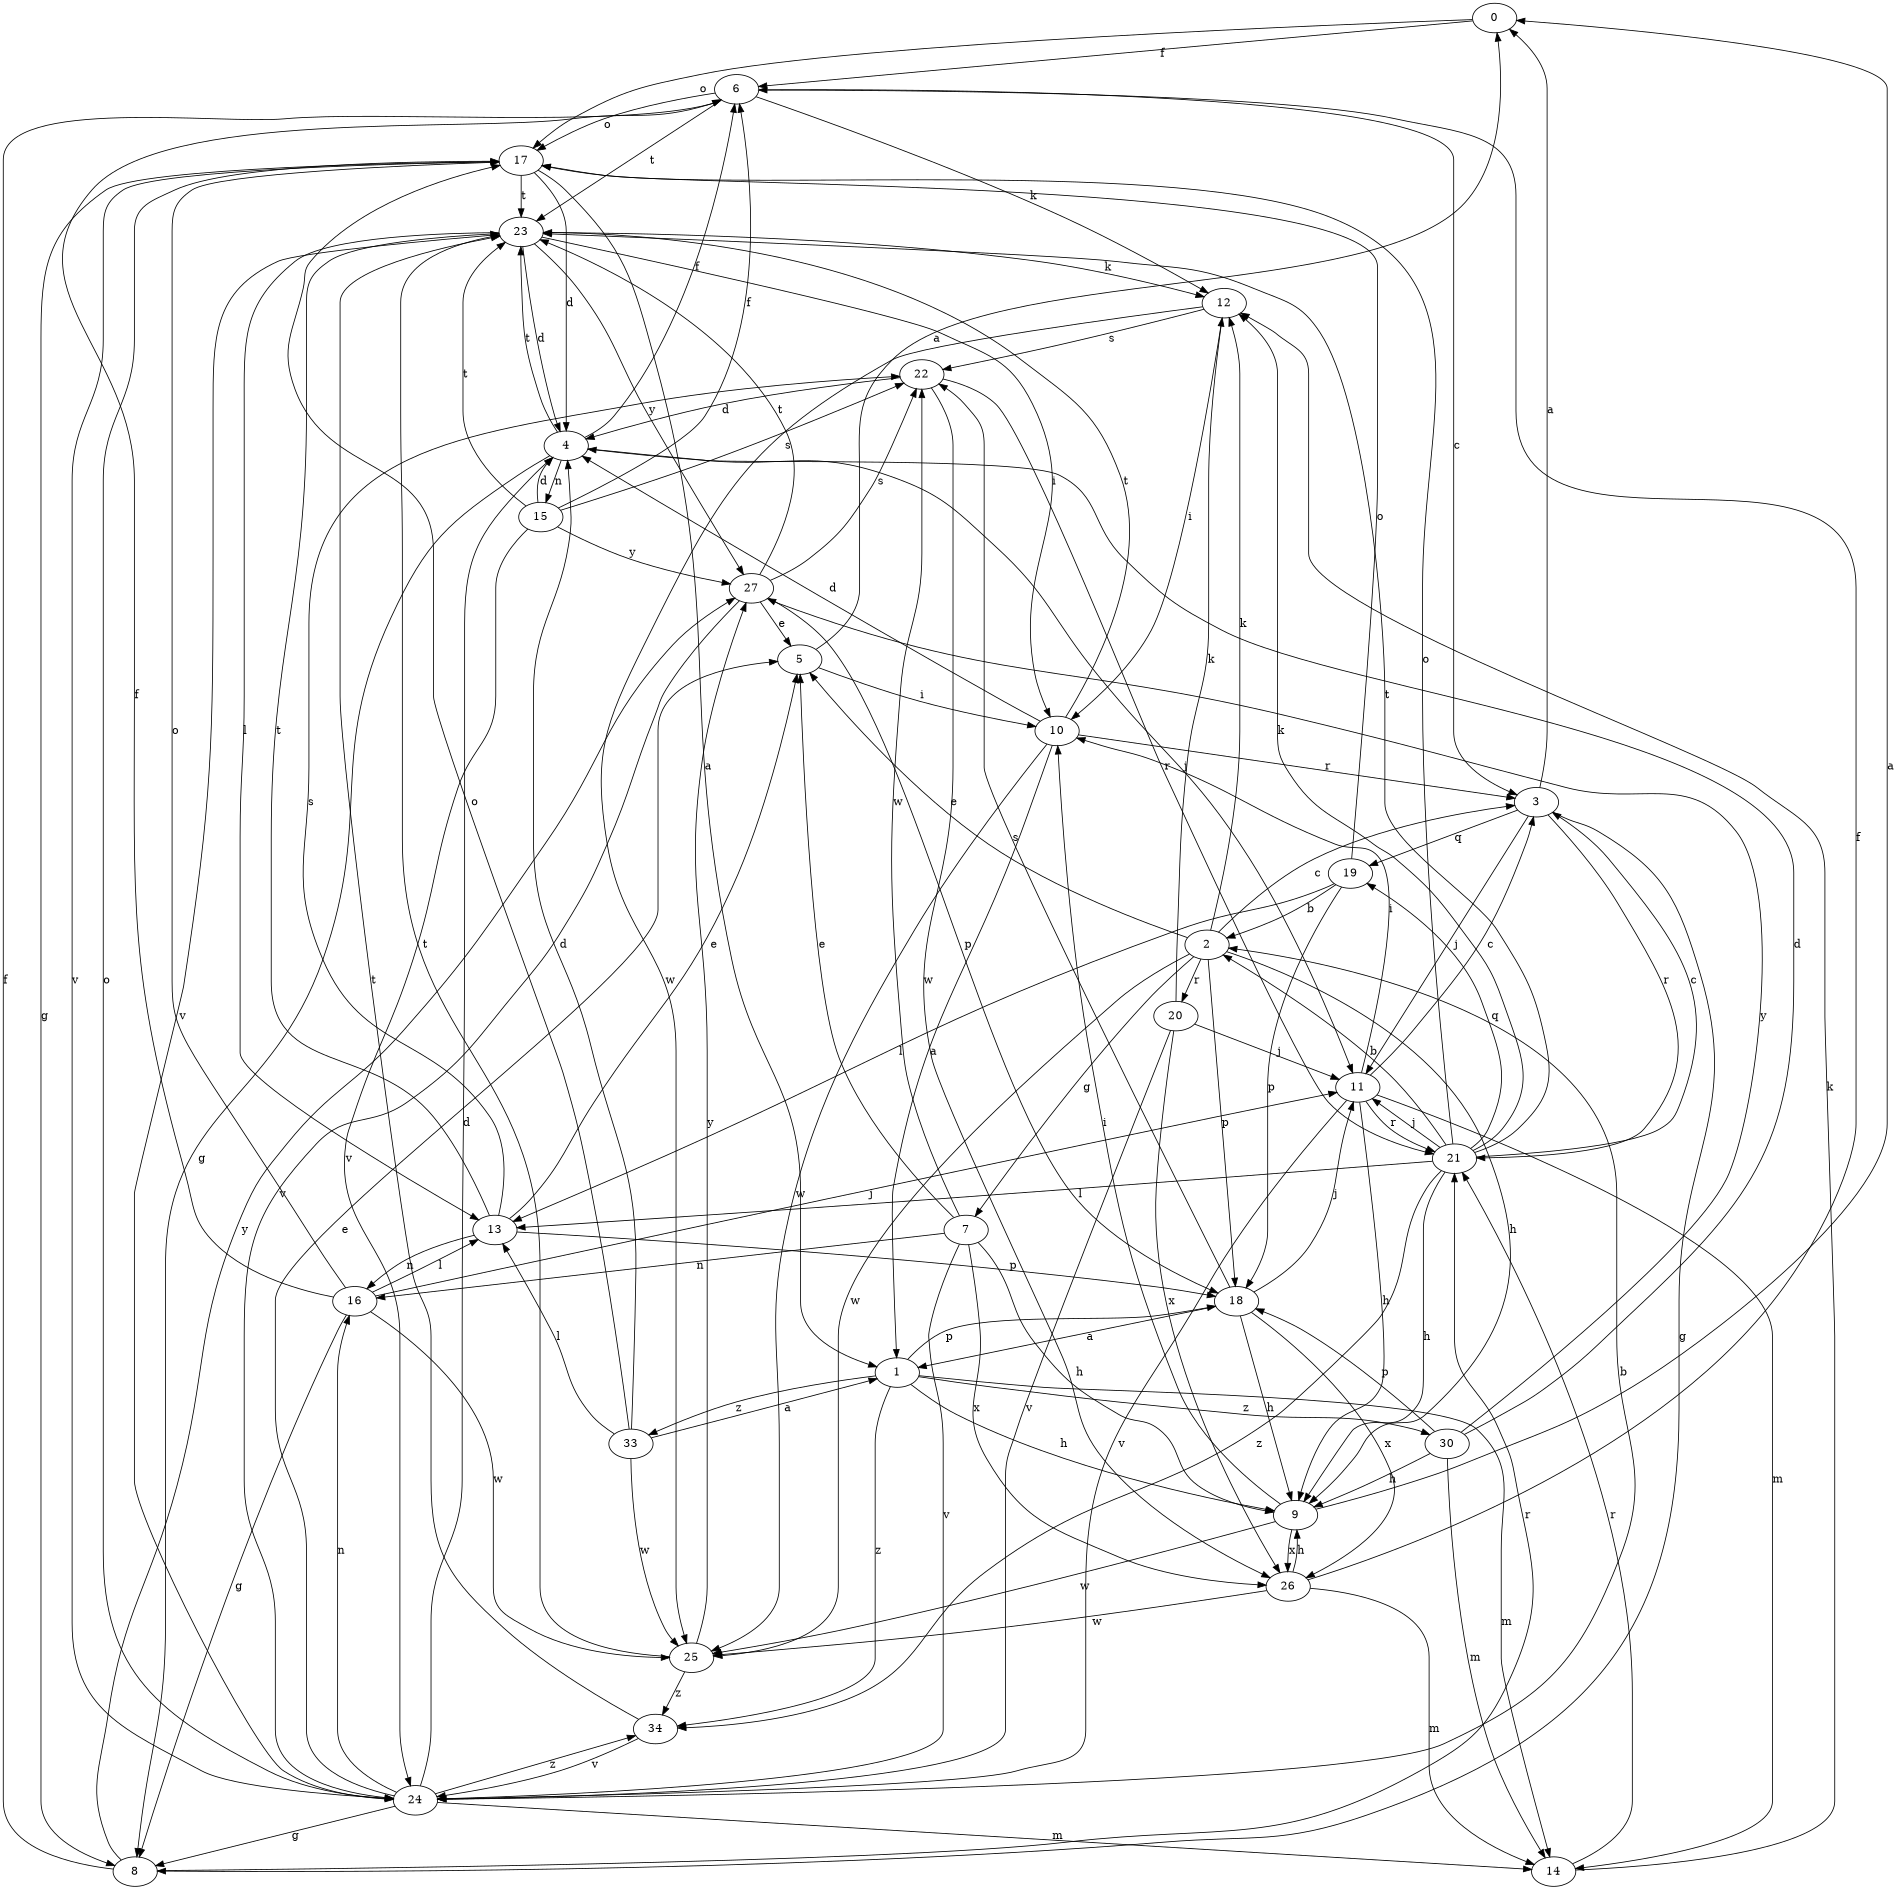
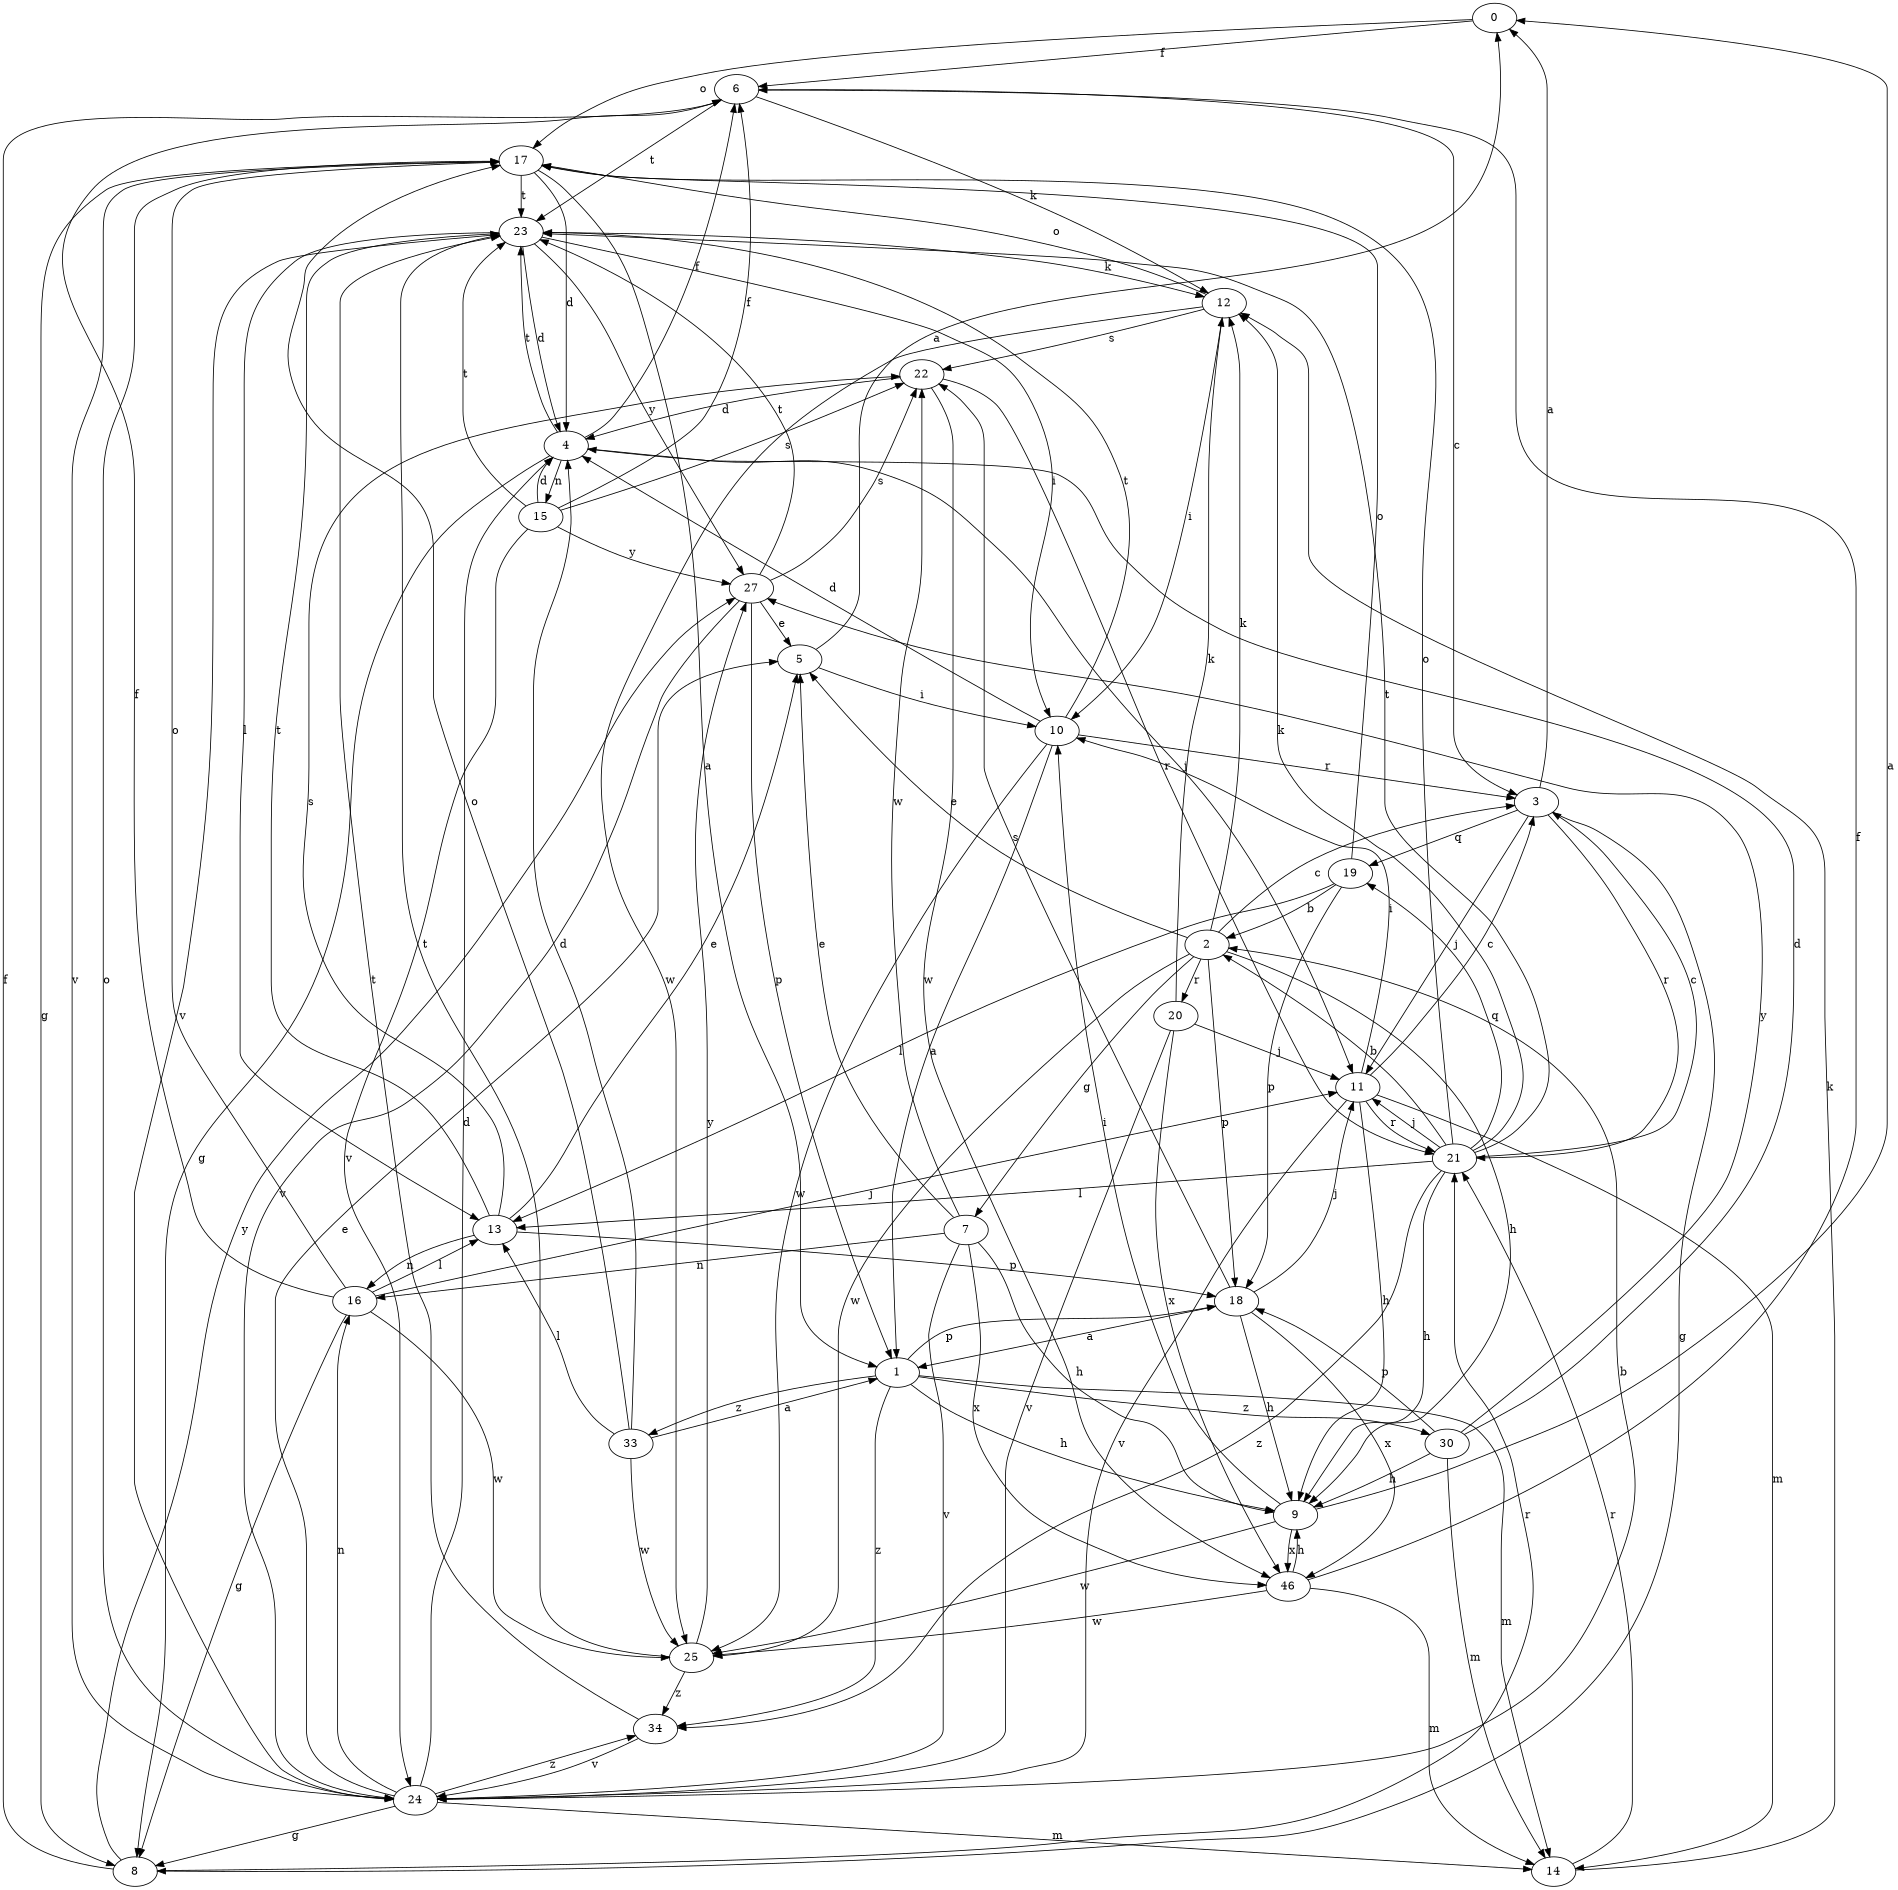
  strict digraph {
    0
    6
    17
    3
    12
    23
    1
    8
    4
    24
    9
    14
    18
    30
    33
    34
    25
    10
-   26
+   26 [label=46]
    21
    11
    22
    27
    13
    2
    5
    7
    20
    19
    16
    15
    0 -> 6 [label=f]
    0 -> 17 [label=o]
    6 -> 3 [label=c]
    6 -> 12 [label=k]
    6 -> 23 [label=t]
    17 -> 23 [label=t]
    17 -> 1 [label=a]
    17 -> 8 [label=g]
    17 -> 4 [label=d]
    17 -> 24 [label=v]
    3 -> 0 [label=a]
    3 -> 8 [label=g]
    3 -> 21 [label=r]
    3 -> 11 [label=j]
    3 -> 19 [label=q]
-   6 -> 17 [label=o]
+   12 -> 17 [label=o]
    12 -> 25 [label=w]
    12 -> 10 [label=i]
    12 -> 22 [label=s]
    23 -> 12 [label=k]
    23 -> 4 [label=d]
    23 -> 24 [label=v]
    23 -> 10 [label=i]
    23 -> 27 [label=y]
    23 -> 13 [label=l]
    1 -> 9 [label=h]
    1 -> 14 [label=m]
    1 -> 18 [label=p]
    1 -> 30 [label=z]
    1 -> 33 [label=z]
    1 -> 34 [label=z]
    8 -> 6 [label=f]
    8 -> 21 [label=r]
    8 -> 27 [label=y]
    4 -> 6 [label=f]
    4 -> 23 [label=t]
    4 -> 8 [label=g]
    4 -> 11 [label=j]
    4 -> 15 [label=n]
    24 -> 17 [label=o]
    24 -> 8 [label=g]
    24 -> 4 [label=d]
    24 -> 14 [label=m]
    24 -> 34 [label=z]
    24 -> 2 [label=b]
    24 -> 5 [label=e]
    24 -> 16 [label=n]
    9 -> 0 [label=a]
    9 -> 25 [label=w]
    9 -> 10 [label=i]
    9 -> 26 [label=x]
    14 -> 12 [label=k]
    14 -> 21 [label=r]
    18 -> 1 [label=a]
    18 -> 9 [label=h]
    18 -> 26 [label=x]
    18 -> 11 [label=j]
    18 -> 22 [label=s]
    30 -> 4 [label=d]
    30 -> 9 [label=h]
    30 -> 14 [label=m]
    30 -> 18 [label=p]
    30 -> 27 [label=y]
    33 -> 17 [label=o]
    33 -> 1 [label=a]
    33 -> 4 [label=d]
    33 -> 25 [label=w]
    33 -> 13 [label=l]
    34 -> 23 [label=t]
    34 -> 24 [label=v]
    25 -> 23 [label=t]
    25 -> 34 [label=z]
    25 -> 27 [label=y]
    10 -> 3 [label=r]
    10 -> 23 [label=t]
    10 -> 1 [label=a]
    10 -> 4 [label=d]
    10 -> 25 [label=w]
    26 -> 6 [label=f]
    26 -> 9 [label=h]
    26 -> 14 [label=m]
    26 -> 25 [label=w]
    21 -> 17 [label=o]
    21 -> 3 [label=c]
    21 -> 12 [label=k]
    21 -> 23 [label=t]
    21 -> 9 [label=h]
    21 -> 34 [label=z]
    21 -> 11 [label=j]
    21 -> 13 [label=l]
    21 -> 2 [label=b]
    21 -> 19 [label=q]
    11 -> 3 [label=c]
    11 -> 24 [label=v]
    11 -> 9 [label=h]
    11 -> 14 [label=m]
    11 -> 10 [label=i]
    11 -> 21 [label=r]
    22 -> 4 [label=d]
    22 -> 26 [label=w]
    22 -> 21 [label=r]
    27 -> 23 [label=t]
    27 -> 24 [label=v]
-   27 -> 18 [label=p]
+   27 -> 1 [label=p]
    27 -> 22 [label=s]
    27 -> 5 [label=e]
    13 -> 23 [label=t]
    13 -> 18 [label=p]
    13 -> 22 [label=s]
    13 -> 5 [label=e]
    13 -> 16 [label=n]
    2 -> 3 [label=c]
    2 -> 12 [label=k]
    2 -> 9 [label=h]
    2 -> 18 [label=p]
    2 -> 25 [label=w]
    2 -> 5 [label=e]
    2 -> 7 [label=g]
    2 -> 20 [label=r]
    5 -> 0 [label=a]
    5 -> 10 [label=i]
    7 -> 24 [label=v]
    7 -> 9 [label=h]
    7 -> 26 [label=x]
    7 -> 22 [label=w]
    7 -> 5 [label=e]
    7 -> 16 [label=n]
    20 -> 12 [label=k]
    20 -> 24 [label=v]
    20 -> 26 [label=x]
    20 -> 11 [label=j]
    19 -> 17 [label=o]
    19 -> 18 [label=p]
    19 -> 13 [label=l]
    19 -> 2 [label=b]
    16 -> 6 [label=f]
    16 -> 17 [label=o]
    16 -> 8 [label=g]
    16 -> 25 [label=w]
    16 -> 11 [label=j]
    16 -> 13 [label=l]
    15 -> 6 [label=f]
    15 -> 23 [label=t]
    15 -> 4 [label=d]
    15 -> 24 [label=v]
    15 -> 22 [label=s]
    15 -> 27 [label=y]
  }
